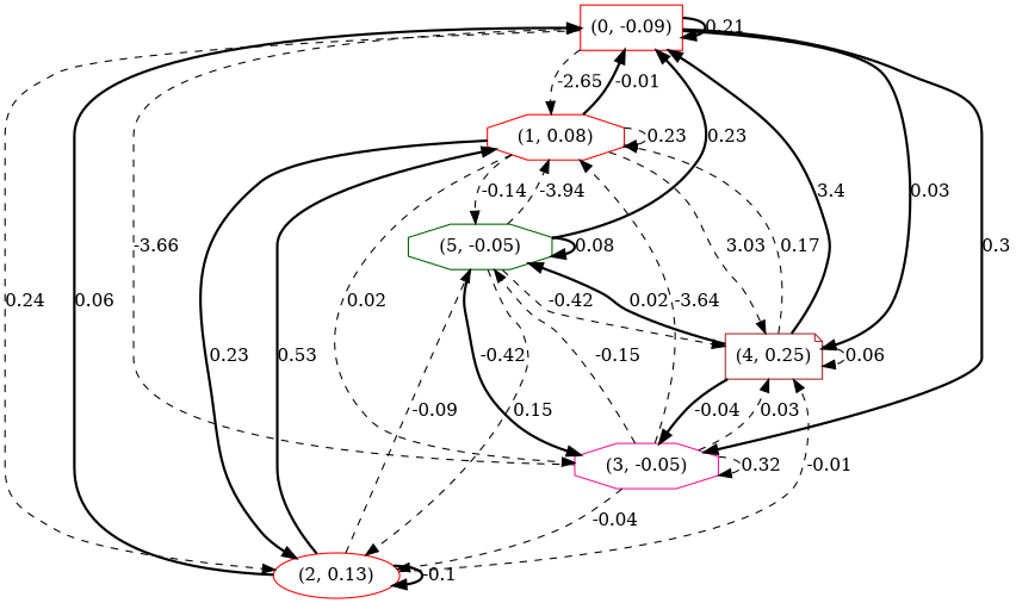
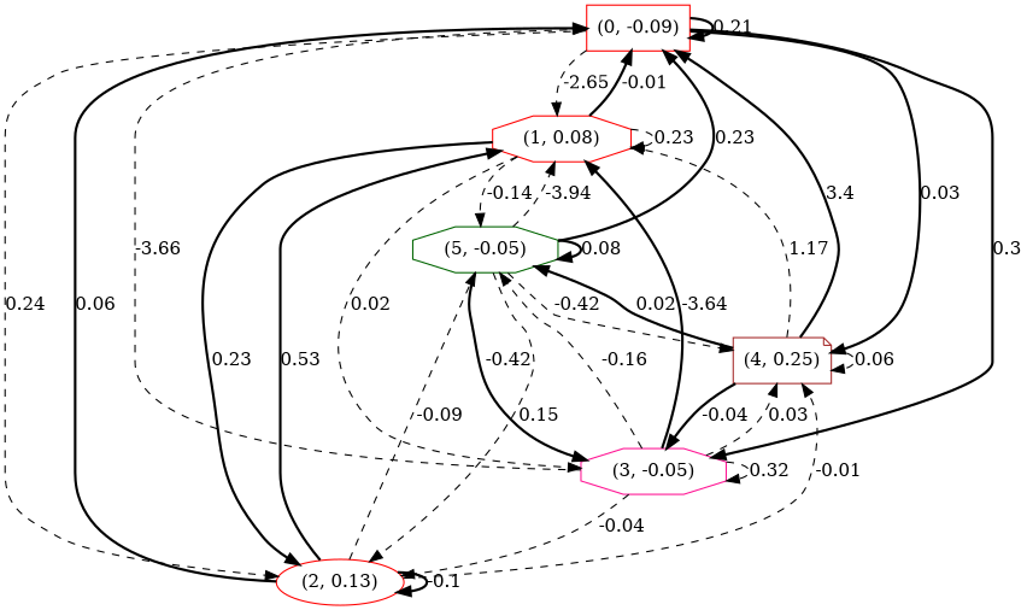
  digraph {
    node [color=red shape=octagon]
    edge [style=dashed]
    n1 [label="(0, -0.09)" shape=box]
    n2 [label="(1, 0.08)"]
    n3 [label="(2, 0.13)" shape=ellipse]
    n4 [color=deeppink label="(3, -0.05)"]
    n5 [color=brown label="(4, 0.25)" shape=note]
    n6 [color=darkgreen label="(5, -0.05)"]
    n1 -> n1 [label=0.21 style=bold]
    n1 -> n2 [label=-2.65]
    n1 -> n3 [label=0.24]
    n1 -> n4 [label=0.3 style=bold]
    n1 -> n5 [label=0.03 style=bold]
    n2 -> n1 [label=-0.01 style=bold]
    n2 -> n2 [label=0.23]
    n2 -> n3 [label=0.23 style=bold]
    n2 -> n4 [label=0.02]
-   n2 -> n5 [label=3.03]
    n2 -> n6 [label=-0.14]
    n3 -> n1 [label=0.06 style=bold]
    n3 -> n2 [label=0.53 style=bold]
    n3 -> n3 [label=-0.1 style=bold]
    n3 -> n5 [label=-0.01]
    n3 -> n6 [label=-0.09]
    n4 -> n1 [label=-3.66]
-   n4 -> n2 [label=-3.64]
+   n4 -> n2 [label=-3.64 style=bold]
    n4 -> n3 [label=-0.04]
    n4 -> n4 [label=0.32]
    n4 -> n5 [label=0.03]
-   n4 -> n6 [label=-0.15]
+   n4 -> n6 [label=-0.16]
    n5 -> n1 [label=3.4 style=bold]
-   n5 -> n2 [label=0.17]
+   n5 -> n2 [label=1.17]
    n5 -> n4 [label=-0.04 style=bold]
    n5 -> n5 [label=0.06]
    n5 -> n6 [label=0.02 style=bold]
    n6 -> n1 [label=0.23 style=bold]
    n6 -> n2 [label=-3.94]
    n6 -> n3 [label=0.15]
    n6 -> n4 [label=-0.42 style=bold]
    n6 -> n5 [label=-0.42]
    n6 -> n6 [label=0.08 style=bold]
  }
